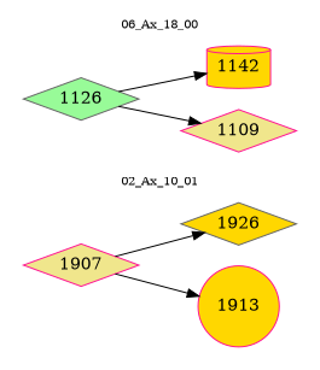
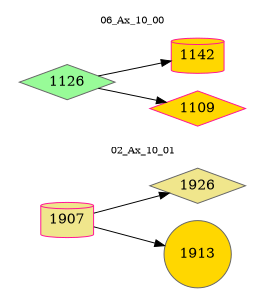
  digraph {
    rankdir=LR
    node [color=deeppink fillcolor=gold shape=diamond style=filled]
    edge [color=black]
-   n1 [fillcolor=khaki label=1907]
-   n2 [label=1913 shape=circle]
-   n3 [color=gray40 label=1926]
+   n1 [fillcolor=khaki label=1907 shape=cylinder]
+   n2 [color=gray40 label=1913 shape=circle]
+   n3 [color=gray40 fillcolor=khaki label=1926]
    n4 [color=gray40 fillcolor=palegreen label=1126]
-   n5 [fillcolor=khaki label=1109]
+   n5 [label=1109]
    n6 [label=1142 shape=cylinder]
    subgraph cluster_1 {
      color=white
      fontsize=10
      label="02_Ax_10_01"
      n1
      n2
      n3
    }
    subgraph cluster_2 {
      color=white
      fontsize=10
-     label="06_Ax_18_00"
+     label="06_Ax_10_00"
      n4
      n5
      n6
    }
    n1 -> n2
    n1 -> n3
    n4 -> n5
    n4 -> n6
  }
